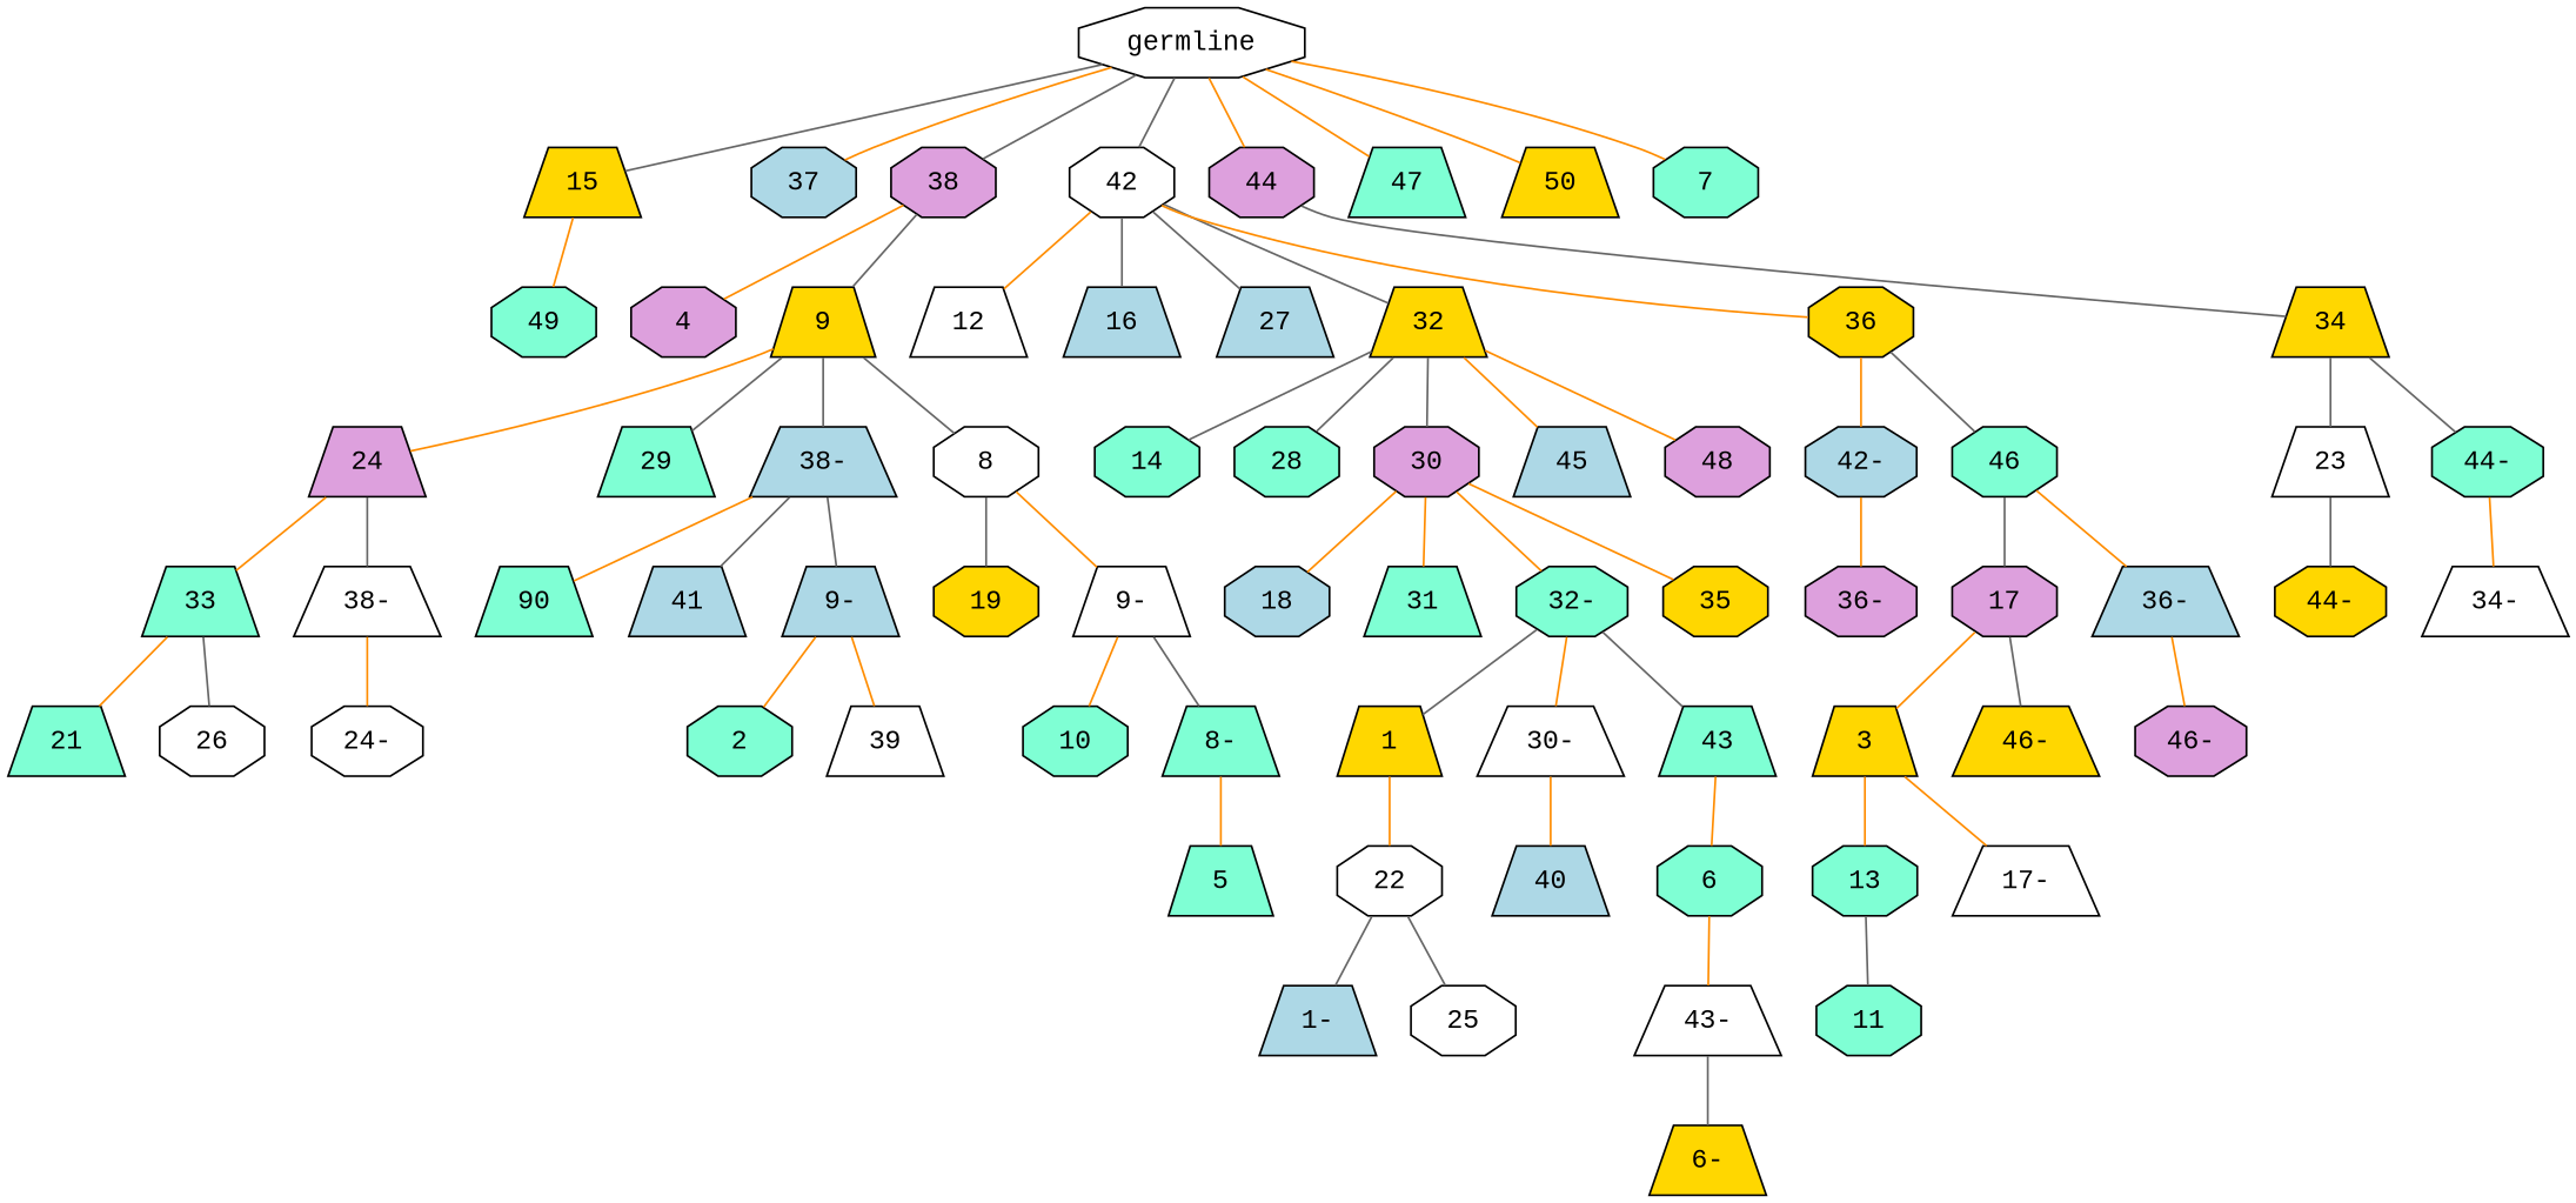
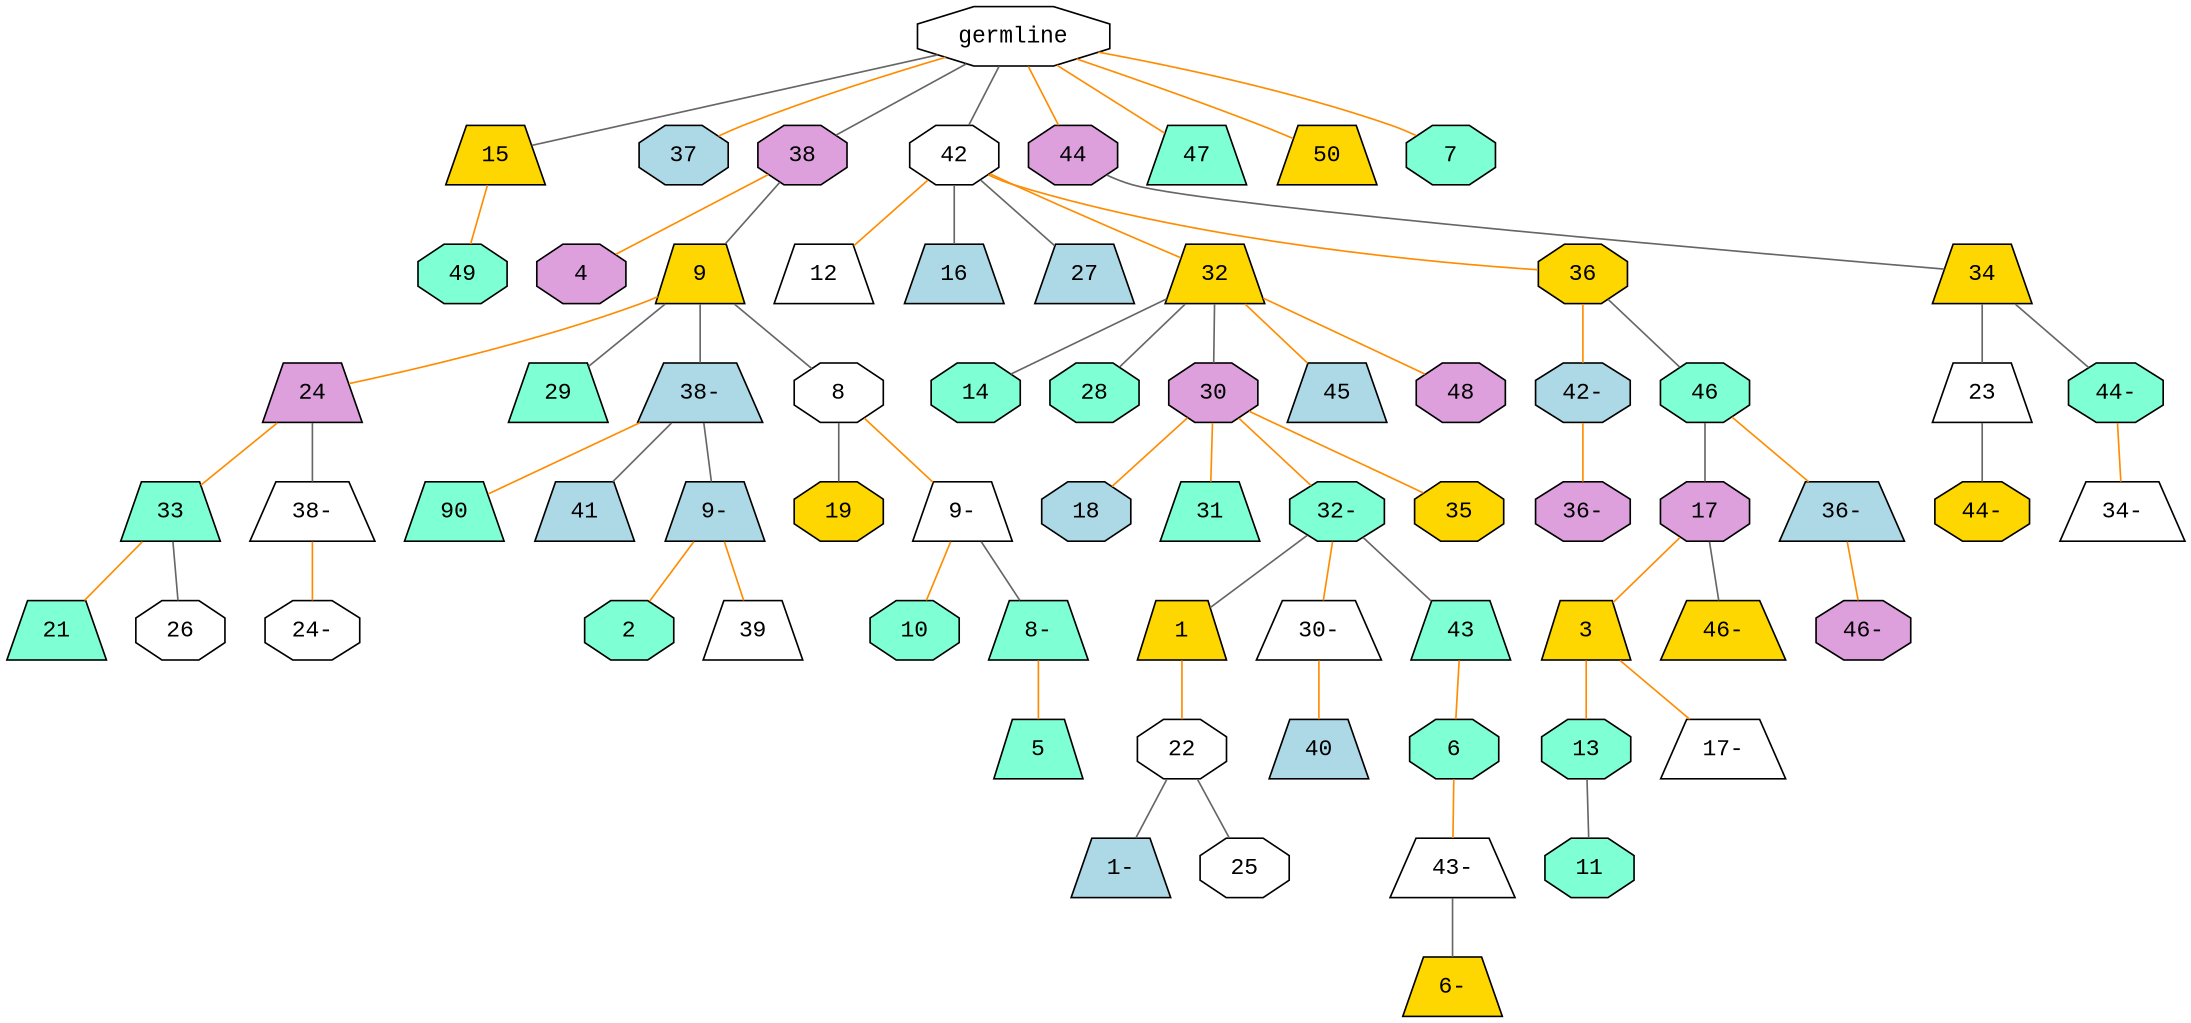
  graph {
    fontname="Liberation Mono"
    node [fillcolor=aquamarine fontname="Liberation Mono" shape=trapezium style=filled]
    edge [color=darkorange fontname="Liberation Mono"]
    n1 [fillcolor=white label=germline shape=octagon]
    n2 [fillcolor=gold label=15]
    n3 [fillcolor=lightblue label=37 shape=octagon]
    n4 [fillcolor=plum label=38 shape=octagon]
    n5 [fillcolor=white label=42 shape=octagon]
    n6 [fillcolor=plum label=44 shape=octagon]
    n7 [label=47]
    n8 [fillcolor=gold label=50]
    n9 [label=7 shape=octagon]
    n10 [label=49 shape=octagon]
    n11 [fillcolor=plum label=4 shape=octagon]
    n12 [fillcolor=gold label=9]
    n13 [fillcolor=white label=12]
    n14 [fillcolor=lightblue label=16]
    n15 [fillcolor=lightblue label=27]
    n16 [fillcolor=gold label=32]
    n17 [fillcolor=gold label=36 shape=octagon]
    n18 [fillcolor=gold label=34]
    n19 [fillcolor=plum label=24]
    n20 [label=29]
    n21 [fillcolor=lightblue label="38-"]
    n22 [fillcolor=white label=8 shape=octagon]
    n23 [label=33]
    n24 [fillcolor=white label="38-"]
    n25 [label=90]
    n26 [fillcolor=lightblue label=41]
    n27 [fillcolor=lightblue label="9-"]
    n28 [fillcolor=gold label=19 shape=octagon]
    n29 [fillcolor=white label="9-"]
    n30 [label=21]
    n31 [fillcolor=white label=26 shape=octagon]
    n32 [fillcolor=white label="24-" shape=octagon]
    n33 [label=2 shape=octagon]
    n34 [fillcolor=white label=39]
    n35 [label=10 shape=octagon]
    n36 [label="8-"]
    n37 [label=5]
    n38 [label=14 shape=octagon]
    n39 [label=28 shape=octagon]
    n40 [fillcolor=plum label=30 shape=octagon]
    n41 [fillcolor=lightblue label=45]
    n42 [fillcolor=plum label=48 shape=octagon]
    n43 [fillcolor=lightblue label="42-" shape=octagon]
    n44 [label=46 shape=octagon]
    n45 [fillcolor=lightblue label=18 shape=octagon]
    n46 [label=31]
    n47 [label="32-" shape=octagon]
    n48 [fillcolor=gold label=35 shape=octagon]
    n49 [fillcolor=gold label=1]
    n50 [fillcolor=white label="30-"]
    n51 [label=43]
    n52 [fillcolor=white label=22 shape=octagon]
    n53 [fillcolor=lightblue label=40]
    n54 [label=6 shape=octagon]
    n55 [fillcolor=lightblue label="1-"]
    n56 [fillcolor=white label=25 shape=octagon]
    n57 [fillcolor=white label="43-"]
    n58 [fillcolor=gold label="6-"]
    n59 [fillcolor=plum label="36-" shape=octagon]
    n60 [fillcolor=plum label=17 shape=octagon]
    n61 [fillcolor=lightblue label="36-"]
    n62 [fillcolor=gold label=3]
    n63 [fillcolor=gold label="46-"]
    n64 [fillcolor=plum label="46-" shape=octagon]
    n65 [label=13 shape=octagon]
    n66 [fillcolor=white label="17-"]
    n67 [label=11 shape=octagon]
    n68 [fillcolor=white label=23]
    n69 [label="44-" shape=octagon]
    n70 [fillcolor=gold label="44-" shape=octagon]
    n71 [fillcolor=white label="34-"]
    n1 -- n2 [color=gray40]
    n1 -- n3
    n1 -- n4 [color=gray40]
    n1 -- n5 [color=gray40]
    n1 -- n6
    n1 -- n7
    n1 -- n8
    n1 -- n9
    n2 -- n10
    n4 -- n11
    n4 -- n12 [color=gray40]
    n5 -- n13
    n5 -- n14 [color=gray40]
    n5 -- n15 [color=gray40]
-   n5 -- n16 [color=gray40]
+   n5 -- n16
    n5 -- n17
    n6 -- n18 [color=gray40]
    n12 -- n19
    n12 -- n20 [color=gray40]
    n12 -- n21 [color=gray40]
    n12 -- n22 [color=gray40]
    n16 -- n38 [color=gray40]
    n16 -- n39 [color=gray40]
    n16 -- n40 [color=gray40]
    n16 -- n41
    n16 -- n42
    n17 -- n43
    n17 -- n44 [color=gray40]
    n18 -- n68 [color=gray40]
    n18 -- n69 [color=gray40]
    n19 -- n23
    n19 -- n24 [color=gray40]
    n21 -- n25
    n21 -- n26 [color=gray40]
    n21 -- n27 [color=gray40]
    n22 -- n28 [color=gray40]
    n22 -- n29
    n23 -- n30
    n23 -- n31 [color=gray40]
    n24 -- n32
    n27 -- n33
    n27 -- n34
    n29 -- n35
    n29 -- n36 [color=gray40]
    n36 -- n37
    n40 -- n45
    n40 -- n46
    n40 -- n47
    n40 -- n48
    n43 -- n59
    n44 -- n60 [color=gray40]
    n44 -- n61
    n47 -- n49 [color=gray40]
    n47 -- n50
    n47 -- n51 [color=gray40]
    n49 -- n52
    n50 -- n53
    n51 -- n54
    n52 -- n55 [color=gray40]
    n52 -- n56 [color=gray40]
    n54 -- n57
    n57 -- n58 [color=gray40]
    n60 -- n62
    n60 -- n63 [color=gray40]
    n61 -- n64
    n62 -- n65
    n62 -- n66
    n65 -- n67 [color=gray40]
    n68 -- n70 [color=gray40]
    n69 -- n71
  }
